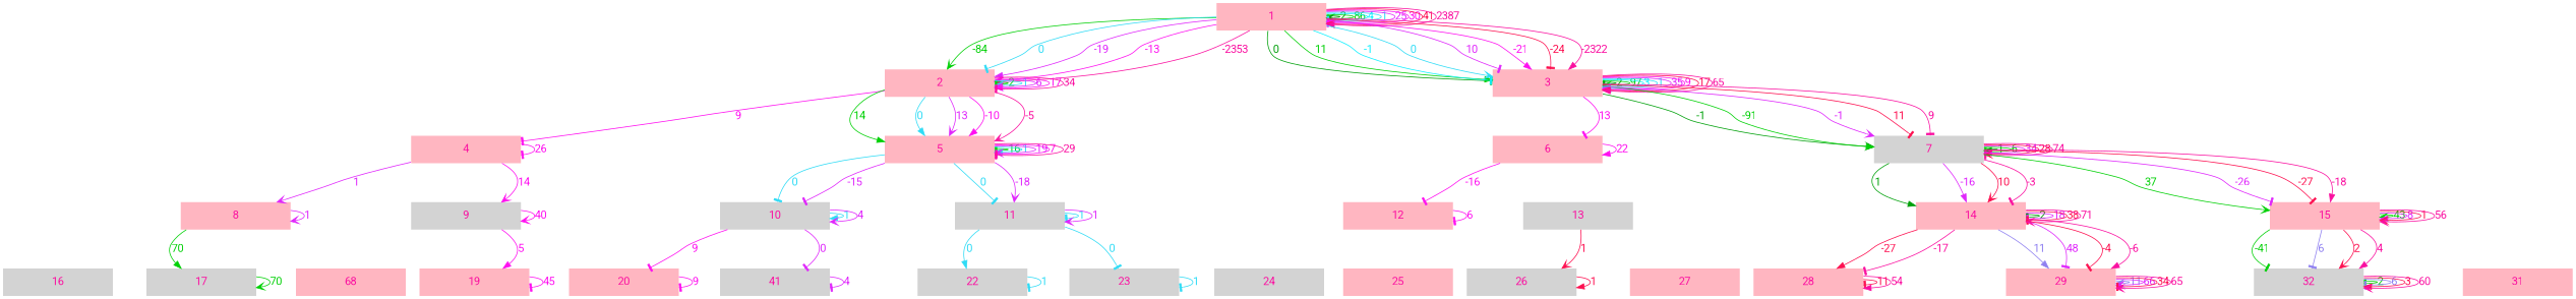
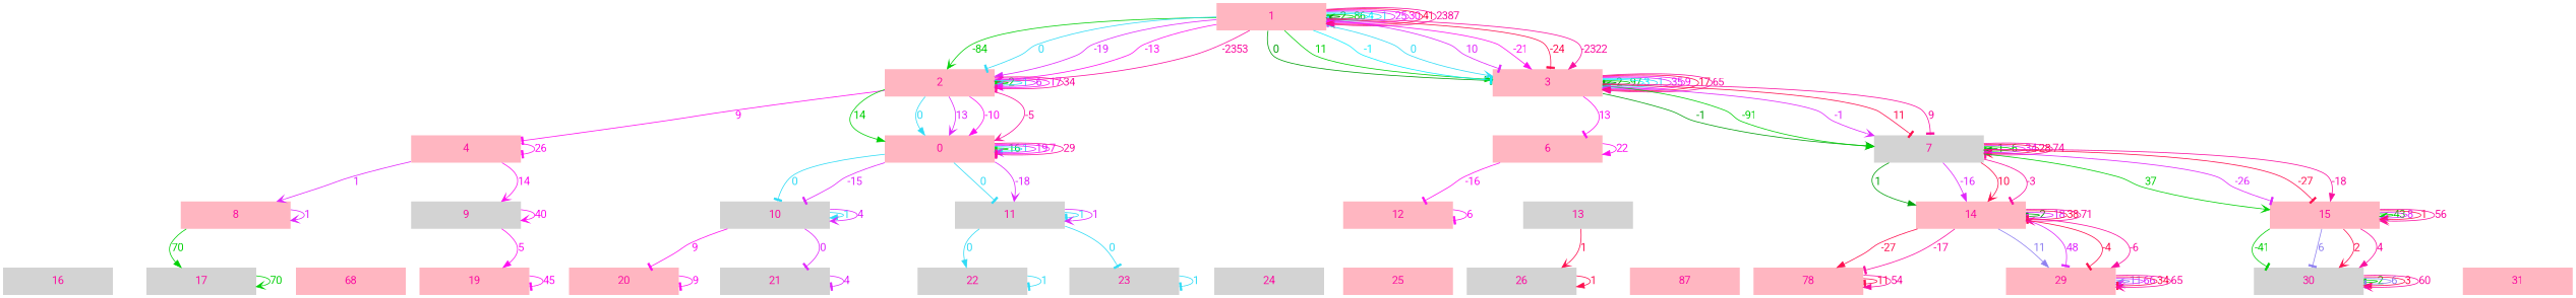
  digraph {
    fontname=Roboto
    node [color=darkorange fillcolor=lightpink fixedsize=true fontcolor="#FA0FA0" fontname=Roboto shape=plaintext style=filled]
    edge [fontname=Roboto style=invis]
    1 [color=red width=2]
    2 [width=2]
    3 [color=deeppink width=2]
    4 [color=red width=2]
-   5 [color=deeppink width=2]
+   5 [color=deeppink width=2 label=0]
    6 [color=blue width=2]
    7 [color=deeppink fillcolor=lightgrey width=2]
    8 [color=blue width=2]
    9 [color=red fillcolor=lightgrey width=2]
    10 [color=red fillcolor=lightgrey width=2]
    11 [color=red fillcolor=lightgrey width=2]
    12 [color=blue width=2]
    13 [fillcolor=lightgrey width=2]
    14 [color=deeppink width=2]
    15 [width=2]
    16 [fillcolor=lightgrey width=2]
    17 [color=deeppink fillcolor=lightgrey width=2]
    n18 [color=deeppink label=68 width=2]
    19 [width=2]
    20 [color=deeppink width=2]
-   21 [color=red fillcolor=lightgrey width=2 label=41]
+   21 [color=red fillcolor=lightgrey width=2]
    22 [fillcolor=lightgrey width=2]
    23 [color=deeppink fillcolor=lightgrey width=2]
    24 [fillcolor=lightgrey width=2]
    25 [width=2]
    26 [fillcolor=lightgrey width=2]
-   27 [color=red width=2]
-   28 [width=2]
+   27 [color=red width=2 label=87]
+   28 [width=2 label=78]
    29 [color=blue width=2]
-   30 [fillcolor=lightgrey width=2 label=32]
+   30 [fillcolor=lightgrey width=2]
    31 [color=red width=2]
    1 -> 1 [arrowhead=vee color="#00A00A" fontcolor="#00A00A" label=2 style=""]
    1 -> 1 [arrowhead=tee color="#00D005" fontcolor="#00D005" label=86 style=""]
    1 -> 1 [arrowhead=tee color="#0FF0FF" fontcolor="#0FF0FF" label=4 style=""]
    1 -> 1 [arrowhead=tee color="#2FDBF5" fontcolor="#2FDBF5" label=1 style=""]
    1 -> 1 [arrowhead=vee color="#DF25FB" fontcolor="#DF25FB" label=25 style=""]
    1 -> 1 [arrowhead=tee color="#FF0FF0" fontcolor="#FF0FF0" label=30 style=""]
    1 -> 1 [arrowhead=vee color="#FD0F50" fontcolor="#FD0F50" label=41 style=""]
    1 -> 1 [arrowhead=normal color="#FA0FA0" fontcolor="#FA0FA0" label=2387 style=""]
    1 -> 2
    1 -> 2
    1 -> 2 [arrowhead=vee color="#00D005" fontcolor="#00D005" label=-84 style=""]
    1 -> 2
    1 -> 2
    1 -> 2 [arrowhead=tee color="#2FDBF5" fontcolor="#2FDBF5" label=0 style=""]
    1 -> 2
    1 -> 2
    1 -> 2 [arrowhead=normal color="#DF25FB" fontcolor="#DF25FB" label=-19 style=""]
    1 -> 2
    1 -> 2 [arrowhead=vee color="#FF0FF0" fontcolor="#FF0FF0" label=-13 style=""]
    1 -> 2
    1 -> 2
    1 -> 2 [arrowhead=vee color="#FA0FA0" fontcolor="#FA0FA0" label=-2353 style=""]
    1 -> 3
    1 -> 3 [arrowhead=tee color="#00A00A" fontcolor="#00A00A" label=0 style=""]
    1 -> 3
    1 -> 3 [arrowhead=normal color="#00D005" fontcolor="#00D005" label=11 style=""]
    1 -> 3
    1 -> 3 [arrowhead=tee color="#0FF0FF" fontcolor="#0FF0FF" label=-1 style=""]
    1 -> 3
    1 -> 3 [arrowhead=vee color="#2FDBF5" fontcolor="#2FDBF5" label=0 style=""]
    1 -> 3
    1 -> 3
    1 -> 3 [arrowhead=tee color="#DF25FB" fontcolor="#DF25FB" label=10 style=""]
    1 -> 3
    1 -> 3 [arrowhead=normal color="#FF0FF0" fontcolor="#FF0FF0" label=-21 style=""]
    1 -> 3
    1 -> 3 [arrowhead=tee color="#FD0F50" fontcolor="#FD0F50" label=-24 style=""]
    1 -> 3
    1 -> 3 [arrowhead=normal color="#FA0FA0" fontcolor="#FA0FA0" label=-2322 style=""]
    2 -> 2 [arrowhead=tee color="#00D005" fontcolor="#00D005" label=2 style=""]
    2 -> 2 [arrowhead=vee color="#2FDBF5" fontcolor="#2FDBF5" label=1 style=""]
    2 -> 2 [arrowhead=vee color="#DF25FB" fontcolor="#DF25FB" label=6 style=""]
    2 -> 2 [arrowhead=normal color="#FF0FF0" fontcolor="#FF0FF0" label=17 style=""]
    2 -> 2 [arrowhead=tee color="#FA0FA0" fontcolor="#FA0FA0" label=34 style=""]
    2 -> 4
    2 -> 4
    2 -> 4
    2 -> 4
    2 -> 4
    2 -> 4
    2 -> 4
    2 -> 4 [arrowhead=tee color="#FF0FF0" fontcolor="#FF0FF0" label=9 style=""]
    2 -> 4
    2 -> 4
    2 -> 5
    2 -> 5
    2 -> 5 [arrowhead=normal color="#00D005" fontcolor="#00D005" label=14 style=""]
    2 -> 5
    2 -> 5
    2 -> 5 [arrowhead=normal color="#2FDBF5" fontcolor="#2FDBF5" label=0 style=""]
    2 -> 5
    2 -> 5
    2 -> 5 [arrowhead=vee color="#DF25FB" fontcolor="#DF25FB" label=13 style=""]
    2 -> 5
    2 -> 5 [arrowhead=normal color="#FF0FF0" fontcolor="#FF0FF0" label=-10 style=""]
    2 -> 5
    2 -> 5
    2 -> 5 [arrowhead=vee color="#FA0FA0" fontcolor="#FA0FA0" label=-5 style=""]
    3 -> 3 [arrowhead=tee color="#00A00A" fontcolor="#00A00A" label=2 style=""]
    3 -> 3 [arrowhead=vee color="#00D005" fontcolor="#00D005" label=97 style=""]
    3 -> 3 [arrowhead=normal color="#0FF0FF" fontcolor="#0FF0FF" label=3 style=""]
    3 -> 3 [arrowhead=vee color="#2FDBF5" fontcolor="#2FDBF5" label=1 style=""]
    3 -> 3 [arrowhead=normal color="#DF25FB" fontcolor="#DF25FB" label=35 style=""]
    3 -> 3 [arrowhead=normal color="#FF0FF0" fontcolor="#FF0FF0" label=9 style=""]
    3 -> 3 [arrowhead=normal color="#FD0F50" fontcolor="#FD0F50" label=17 style=""]
    3 -> 3 [arrowhead=normal color="#FA0FA0" fontcolor="#FA0FA0" label=65 style=""]
    3 -> 6
    3 -> 6
    3 -> 6
    3 -> 6
    3 -> 6
    3 -> 6
    3 -> 6
    3 -> 6 [arrowhead=tee color="#FF0FF0" fontcolor="#FF0FF0" label=13 style=""]
    3 -> 6
    3 -> 6
    3 -> 7
    3 -> 7 [arrowhead=vee color="#00A00A" fontcolor="#00A00A" label=-1 style=""]
    3 -> 7
    3 -> 7 [arrowhead=normal color="#00D005" fontcolor="#00D005" label=-91 style=""]
    3 -> 7
    3 -> 7
    3 -> 7
    3 -> 7
    3 -> 7 [arrowhead=vee color="#DF25FB" fontcolor="#DF25FB" label=-1 style=""]
    3 -> 7
    3 -> 7
    3 -> 7 [arrowhead=tee color="#FD0F50" fontcolor="#FD0F50" label=11 style=""]
    3 -> 7
    3 -> 7 [arrowhead=tee color="#FA0FA0" fontcolor="#FA0FA0" label=9 style=""]
    4 -> 4 [arrowhead=tee color="#FF0FF0" fontcolor="#FF0FF0" label=26 style=""]
    4 -> 8
    4 -> 8
    4 -> 8
    4 -> 8
    4 -> 8
    4 -> 8
    4 -> 8 [arrowhead=vee color="#DF25FB" fontcolor="#DF25FB" label=1 style=""]
    4 -> 8
    4 -> 8
    4 -> 8
    4 -> 9
    4 -> 9
    4 -> 9
    4 -> 9
    4 -> 9
    4 -> 9
    4 -> 9
    4 -> 9 [arrowhead=vee color="#FF0FF0" fontcolor="#FF0FF0" label=14 style=""]
    4 -> 9
    4 -> 9
    5 -> 5 [arrowhead=tee color="#00D005" fontcolor="#00D005" label=16 style=""]
    5 -> 5 [arrowhead=normal color="#2FDBF5" fontcolor="#2FDBF5" label=1 style=""]
    5 -> 5 [arrowhead=vee color="#DF25FB" fontcolor="#DF25FB" label=19 style=""]
    5 -> 5 [arrowhead=tee color="#FF0FF0" fontcolor="#FF0FF0" label=7 style=""]
    5 -> 5 [arrowhead=tee color="#FA0FA0" fontcolor="#FA0FA0" label=29 style=""]
    5 -> 10
    5 -> 10
    5 -> 10
    5 -> 10
    5 -> 10 [arrowhead=tee color="#2FDBF5" fontcolor="#2FDBF5" label=0 style=""]
    5 -> 10
    5 -> 10
    5 -> 10 [arrowhead=tee color="#DF25FB" fontcolor="#DF25FB" label=-15 style=""]
    5 -> 10
    5 -> 10
    5 -> 10
    5 -> 11
    5 -> 11
    5 -> 11
    5 -> 11
    5 -> 11 [arrowhead=tee color="#2FDBF5" fontcolor="#2FDBF5" label=0 style=""]
    5 -> 11
    5 -> 11
    5 -> 11 [arrowhead=vee color="#DF25FB" fontcolor="#DF25FB" label=-18 style=""]
    5 -> 11
    5 -> 11
    5 -> 11
    6 -> 6 [arrowhead=normal color="#FF0FF0" fontcolor="#FF0FF0" label=22 style=""]
    6 -> 12
    6 -> 12
    6 -> 12
    6 -> 12
    6 -> 12
    6 -> 12
    6 -> 12
    6 -> 12 [arrowhead=tee color="#FF0FF0" fontcolor="#FF0FF0" label=-16 style=""]
    6 -> 12
    6 -> 12
    6 -> 13
    6 -> 13
    6 -> 13
    6 -> 13
    6 -> 13
    6 -> 13
    6 -> 13
    6 -> 13
    6 -> 13
    7 -> 7 [arrowhead=normal color="#00A00A" fontcolor="#00A00A" label=1 style=""]
    7 -> 7 [arrowhead=tee color="#00D005" fontcolor="#00D005" label=6 style=""]
    7 -> 7 [arrowhead=normal color="#DF25FB" fontcolor="#DF25FB" label=34 style=""]
    7 -> 7 [arrowhead=vee color="#FD0F50" fontcolor="#FD0F50" label=28 style=""]
    7 -> 7 [arrowhead=tee color="#FA0FA0" fontcolor="#FA0FA0" label=74 style=""]
    7 -> 14
    7 -> 14 [arrowhead=normal color="#00A00A" fontcolor="#00A00A" label=1 style=""]
    7 -> 14
    7 -> 14
    7 -> 14
    7 -> 14
    7 -> 14
    7 -> 14 [arrowhead=normal color="#DF25FB" fontcolor="#DF25FB" label=-16 style=""]
    7 -> 14
    7 -> 14
    7 -> 14 [arrowhead=vee color="#FD0F50" fontcolor="#FD0F50" label=10 style=""]
    7 -> 14
    7 -> 14 [arrowhead=tee color="#FA0FA0" fontcolor="#FA0FA0" label=-3 style=""]
    7 -> 15
    7 -> 15
    7 -> 15 [arrowhead=vee color="#00D005" fontcolor="#00D005" label=37 style=""]
    7 -> 15
    7 -> 15
    7 -> 15
    7 -> 15
    7 -> 15 [arrowhead=tee color="#DF25FB" fontcolor="#DF25FB" label=-26 style=""]
    7 -> 15
    7 -> 15
    7 -> 15 [arrowhead=tee color="#FD0F50" fontcolor="#FD0F50" label=-27 style=""]
    7 -> 15
    7 -> 15 [arrowhead=normal color="#FA0FA0" fontcolor="#FA0FA0" label=-18 style=""]
    8 -> 8 [arrowhead=vee color="#DF25FB" fontcolor="#DF25FB" label=1 style=""]
    8 -> 16
    8 -> 16
    8 -> 16
    8 -> 16
    8 -> 16
    8 -> 16
    8 -> 16
    8 -> 16
    8 -> 16
    8 -> 17
    8 -> 17
    8 -> 17 [arrowhead=normal color="#00D005" fontcolor="#00D005" label=70 style=""]
    8 -> 17
    8 -> 17
    8 -> 17
    8 -> 17
    8 -> 17
    8 -> 17
    8 -> 17
    9 -> 9 [arrowhead=vee color="#FF0FF0" fontcolor="#FF0FF0" label=40 style=""]
    9 -> n18
    9 -> n18
    9 -> n18
    9 -> n18
    9 -> n18
    9 -> n18
    9 -> n18
    9 -> n18
    9 -> n18
    9 -> 19
    9 -> 19
    9 -> 19
    9 -> 19
    9 -> 19
    9 -> 19
    9 -> 19
    9 -> 19 [arrowhead=normal color="#FF0FF0" fontcolor="#FF0FF0" label=5 style=""]
    9 -> 19
    9 -> 19
    10 -> 10 [arrowhead=normal color="#2FDBF5" fontcolor="#2FDBF5" label=1 style=""]
    10 -> 10 [arrowhead=vee color="#DF25FB" fontcolor="#DF25FB" label=4 style=""]
    10 -> 20
    10 -> 20
    10 -> 20
    10 -> 20
    10 -> 20
    10 -> 20
    10 -> 20
    10 -> 20 [arrowhead=tee color="#FF0FF0" fontcolor="#FF0FF0" label=9 style=""]
    10 -> 20
    10 -> 20
    10 -> 21
    10 -> 21
    10 -> 21
    10 -> 21
    10 -> 21
    10 -> 21
    10 -> 21 [arrowhead=tee color="#DF25FB" fontcolor="#DF25FB" label=0 style=""]
    10 -> 21
    10 -> 21
    10 -> 21
    11 -> 11 [arrowhead=tee color="#2FDBF5" fontcolor="#2FDBF5" label=1 style=""]
    11 -> 11 [arrowhead=vee color="#DF25FB" fontcolor="#DF25FB" label=1 style=""]
    11 -> 22
    11 -> 22
    11 -> 22
    11 -> 22
    11 -> 22 [arrowhead=normal color="#2FDBF5" fontcolor="#2FDBF5" label=0 style=""]
    11 -> 22
    11 -> 22
    11 -> 22
    11 -> 22
    11 -> 22
    11 -> 23
    11 -> 23
    11 -> 23
    11 -> 23
    11 -> 23 [arrowhead=tee color="#2FDBF5" fontcolor="#2FDBF5" label=0 style=""]
    11 -> 23
    11 -> 23
    11 -> 23
    11 -> 23
    11 -> 23
    12 -> 12 [arrowhead=tee color="#FF0FF0" fontcolor="#FF0FF0" label=6 style=""]
    12 -> 24
    12 -> 24
    12 -> 24
    12 -> 24
    12 -> 24
    12 -> 24
    12 -> 24
    12 -> 24
    12 -> 24
    12 -> 25
    12 -> 25
    12 -> 25
    12 -> 25
    12 -> 25
    12 -> 25
    12 -> 25
    12 -> 25
    12 -> 25
    13 -> 26
    13 -> 26
    13 -> 26
    13 -> 26
    13 -> 26
    13 -> 26
    13 -> 26
    13 -> 26
    13 -> 26 [arrowhead=vee color="#FD0F50" fontcolor="#FD0F50" label=1 style=""]
    13 -> 26
    13 -> 27
    13 -> 27
    13 -> 27
    13 -> 27
    13 -> 27
    13 -> 27
    13 -> 27
    13 -> 27
    13 -> 27
    14 -> 14 [arrowhead=tee color="#00A00A" fontcolor="#00A00A" label=2 style=""]
    14 -> 14 [arrowhead=tee color="#DF25FB" fontcolor="#DF25FB" label=18 style=""]
    14 -> 14 [arrowhead=tee color="#FD0F50" fontcolor="#FD0F50" label=38 style=""]
    14 -> 14 [arrowhead=vee color="#FA0FA0" fontcolor="#FA0FA0" label=71 style=""]
    14 -> 28
    14 -> 28
    14 -> 28
    14 -> 28
    14 -> 28
    14 -> 28
    14 -> 28
    14 -> 28
    14 -> 28 [arrowhead=normal color="#FD0F50" fontcolor="#FD0F50" label=-27 style=""]
    14 -> 28
    14 -> 28 [arrowhead=tee color="#FA0FA0" fontcolor="#FA0FA0" label=-17 style=""]
    14 -> 29
    14 -> 29
    14 -> 29
    14 -> 29
    14 -> 29
    14 -> 29 [arrowhead=normal color="#8F80F0" fontcolor="#8F80F0" label=11 style=""]
    14 -> 29
    14 -> 29 [arrowhead=tee color="#DF25FB" fontcolor="#DF25FB" label=48 style=""]
    14 -> 29
    14 -> 29
    14 -> 29 [arrowhead=tee color="#FD0F50" fontcolor="#FD0F50" label=-4 style=""]
    14 -> 29
    14 -> 29 [arrowhead=normal color="#FA0FA0" fontcolor="#FA0FA0" label=-6 style=""]
    15 -> 15 [arrowhead=vee color="#00D005" fontcolor="#00D005" label=43 style=""]
    15 -> 15 [arrowhead=normal color="#DF25FB" fontcolor="#DF25FB" label=8 style=""]
    15 -> 15 [arrowhead=vee color="#FD0F50" fontcolor="#FD0F50" label=1 style=""]
    15 -> 15 [arrowhead=vee color="#FA0FA0" fontcolor="#FA0FA0" label=56 style=""]
    15 -> 30
    15 -> 30
    15 -> 30 [arrowhead=tee color="#00D005" fontcolor="#00D005" label=-41 style=""]
    15 -> 30
    15 -> 30
    15 -> 30
    15 -> 30 [arrowhead=tee color="#8F80F0" fontcolor="#8F80F0" label=6 style=""]
    15 -> 30
    15 -> 30
    15 -> 30
    15 -> 30 [arrowhead=vee color="#FD0F50" fontcolor="#FD0F50" label=2 style=""]
    15 -> 30
    15 -> 30 [arrowhead=normal color="#FA0FA0" fontcolor="#FA0FA0" label=4 style=""]
    15 -> 31
    15 -> 31
    15 -> 31
    15 -> 31
    15 -> 31
    15 -> 31
    15 -> 31
    15 -> 31
    15 -> 31
    17 -> 17 [arrowhead=vee color="#00D005" fontcolor="#00D005" label=70 style=""]
    19 -> 19 [arrowhead=tee color="#FF0FF0" fontcolor="#FF0FF0" label=45 style=""]
    20 -> 20 [arrowhead=tee color="#FF0FF0" fontcolor="#FF0FF0" label=9 style=""]
    21 -> 21 [arrowhead=tee color="#DF25FB" fontcolor="#DF25FB" label=4 style=""]
    22 -> 22 [arrowhead=tee color="#2FDBF5" fontcolor="#2FDBF5" label=1 style=""]
    23 -> 23 [arrowhead=tee color="#2FDBF5" fontcolor="#2FDBF5" label=1 style=""]
    26 -> 26 [arrowhead=normal color="#FD0F50" fontcolor="#FD0F50" label=1 style=""]
    28 -> 28 [arrowhead=tee color="#FD0F50" fontcolor="#FD0F50" label=11 style=""]
    28 -> 28 [arrowhead=normal color="#FA0FA0" fontcolor="#FA0FA0" label=54 style=""]
    29 -> 29 [arrowhead=vee color="#8F80F0" fontcolor="#8F80F0" label=11 style=""]
    29 -> 29 [arrowhead=vee color="#DF25FB" fontcolor="#DF25FB" label=66 style=""]
    29 -> 29 [arrowhead=tee color="#FD0F50" fontcolor="#FD0F50" label=34 style=""]
    29 -> 29 [arrowhead=vee color="#FA0FA0" fontcolor="#FA0FA0" label=65 style=""]
    30 -> 30 [arrowhead=tee color="#00D005" fontcolor="#00D005" label=2 style=""]
    30 -> 30 [arrowhead=tee color="#8F80F0" fontcolor="#8F80F0" label=6 style=""]
    30 -> 30 [arrowhead=normal color="#FD0F50" fontcolor="#FD0F50" label=3 style=""]
    30 -> 30 [arrowhead=vee color="#FA0FA0" fontcolor="#FA0FA0" label=60 style=""]
  }
